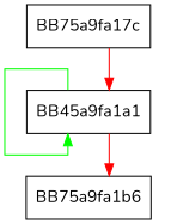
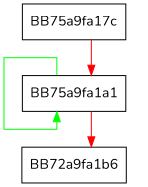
  digraph {
    fontname=Nunito
    splines=ortho
    node [fontname=Nunito shape=box]
    edge [color=red fontname=Nunito]
    BB75a9fa17c
-   BB75a9fa1a1 [label=BB45a9fa1a1]
-   BB75a9fa1b6
+   BB75a9fa1a1
+   BB75a9fa1b6 [label=BB72a9fa1b6]
    BB75a9fa17c -> BB75a9fa1a1
    BB75a9fa1a1 -> BB75a9fa1a1 [color=green]
    BB75a9fa1a1 -> BB75a9fa1b6
  }
